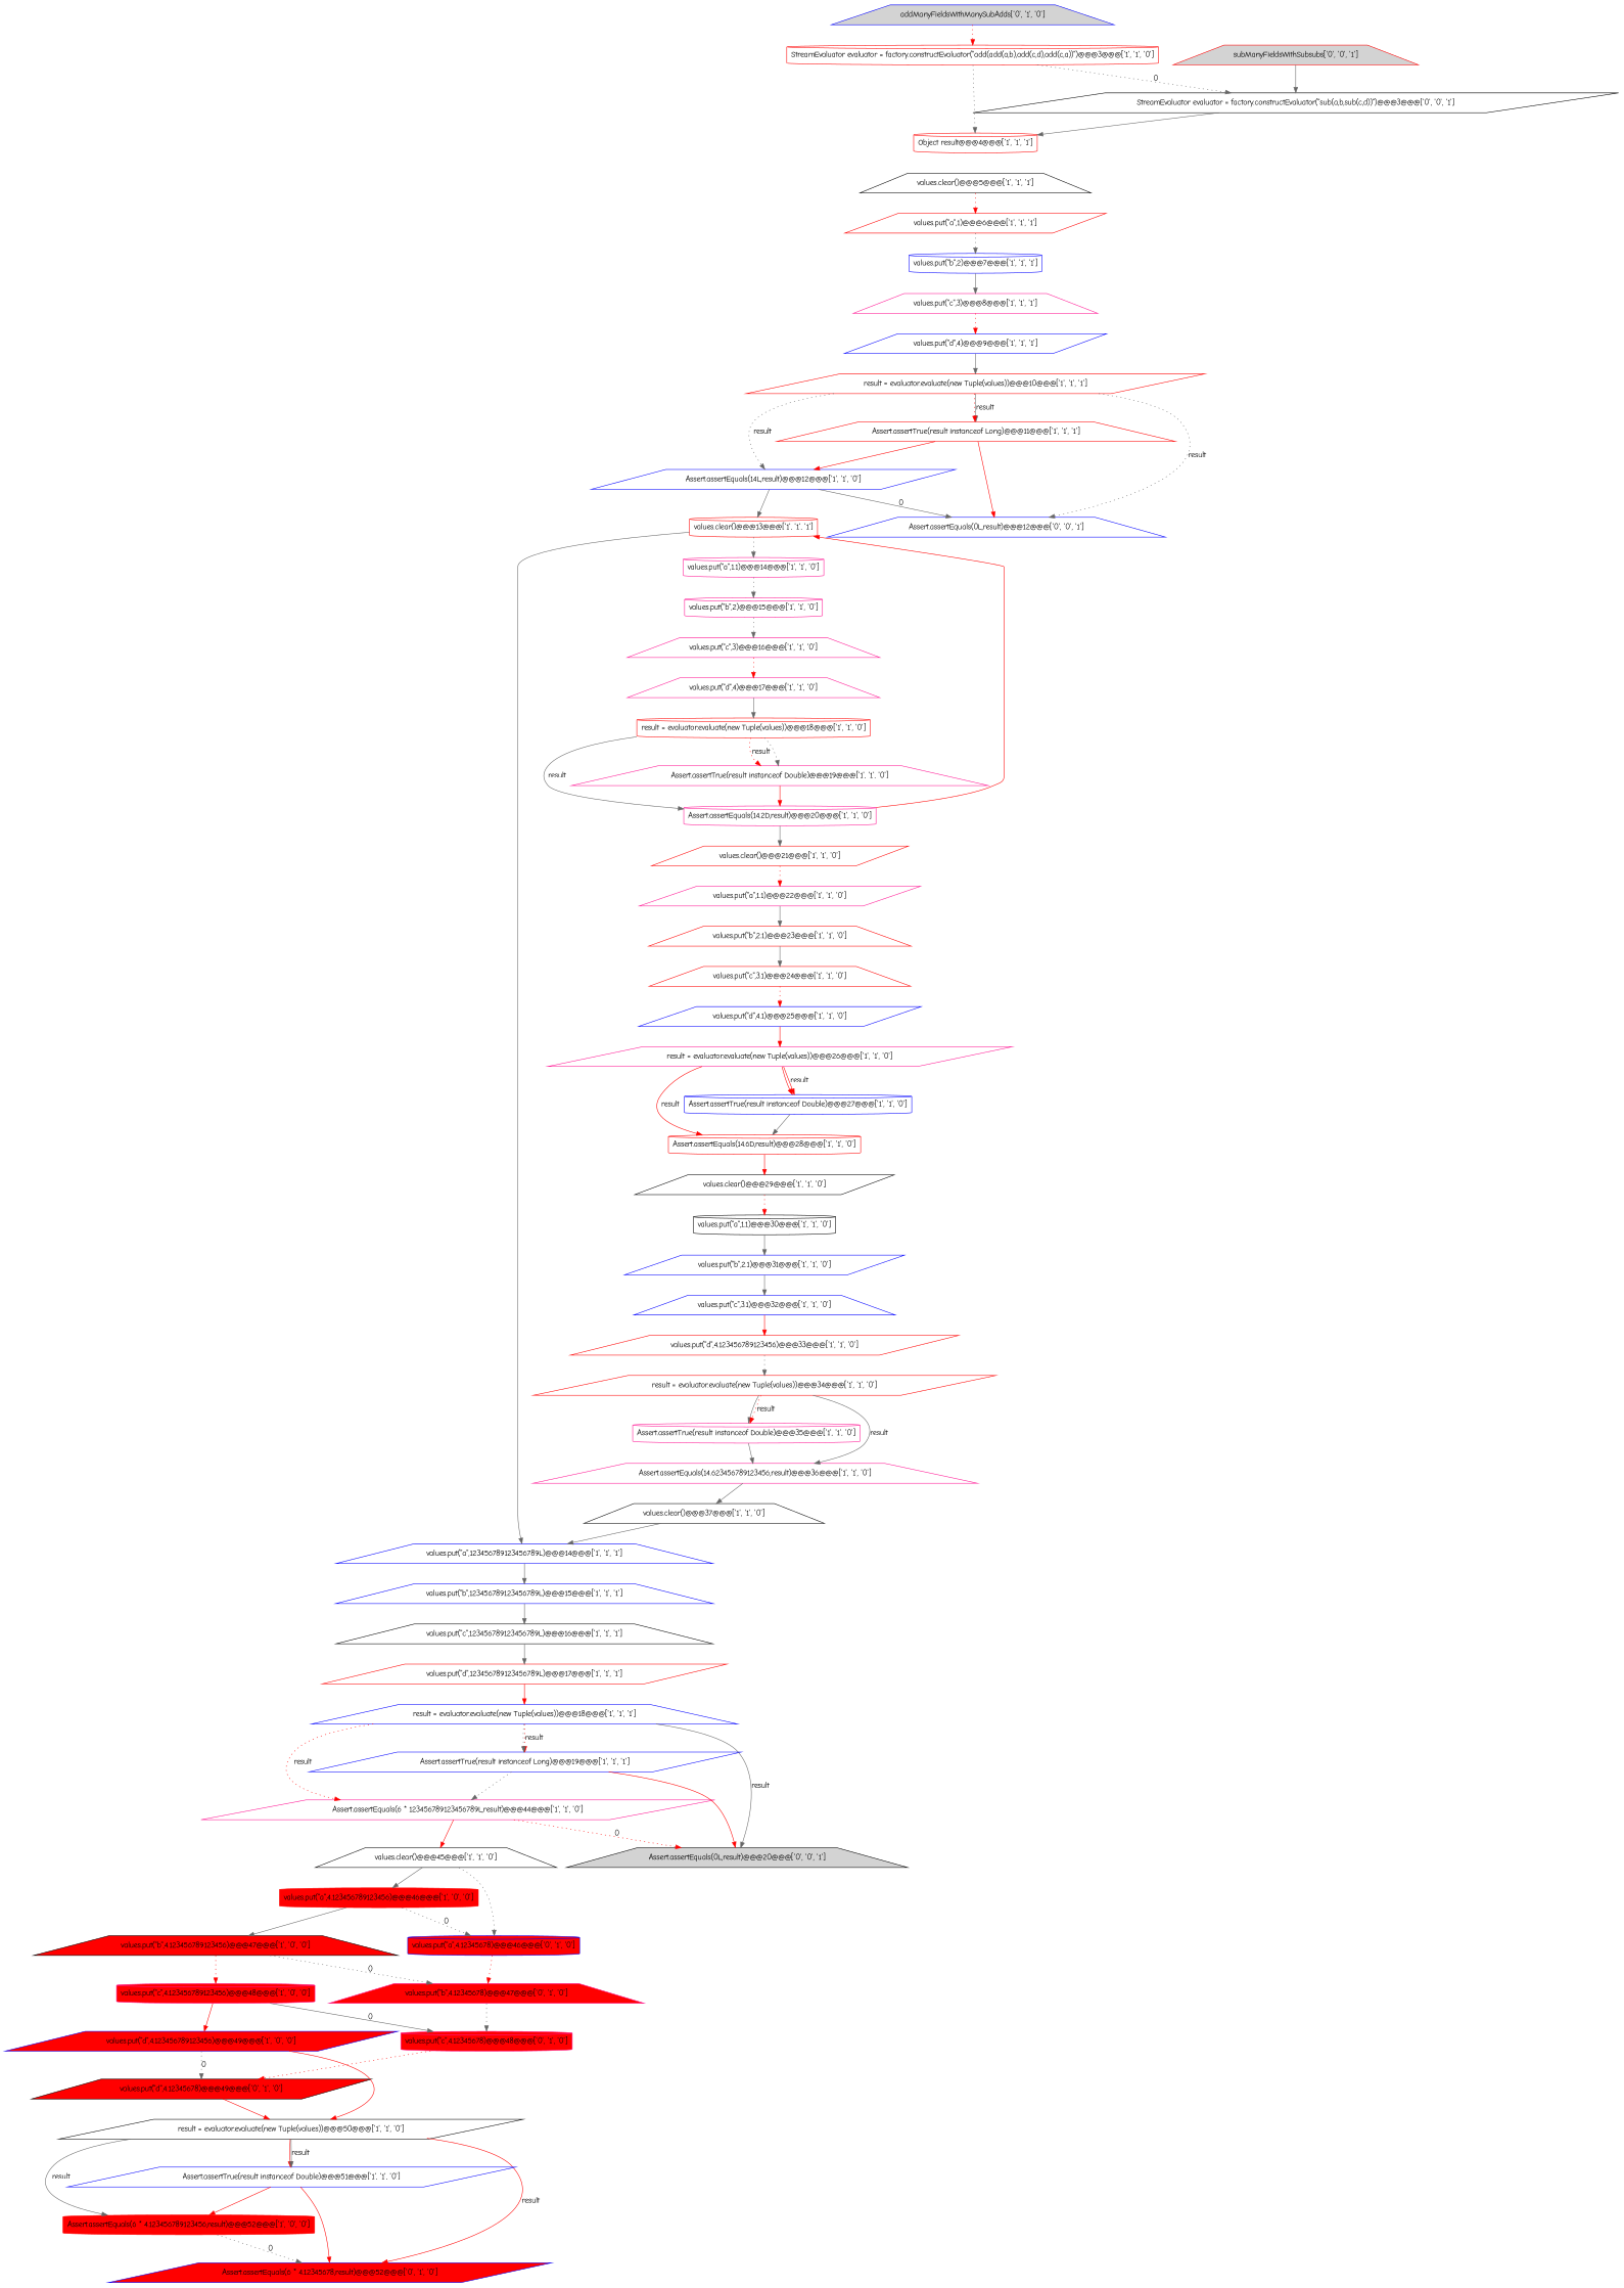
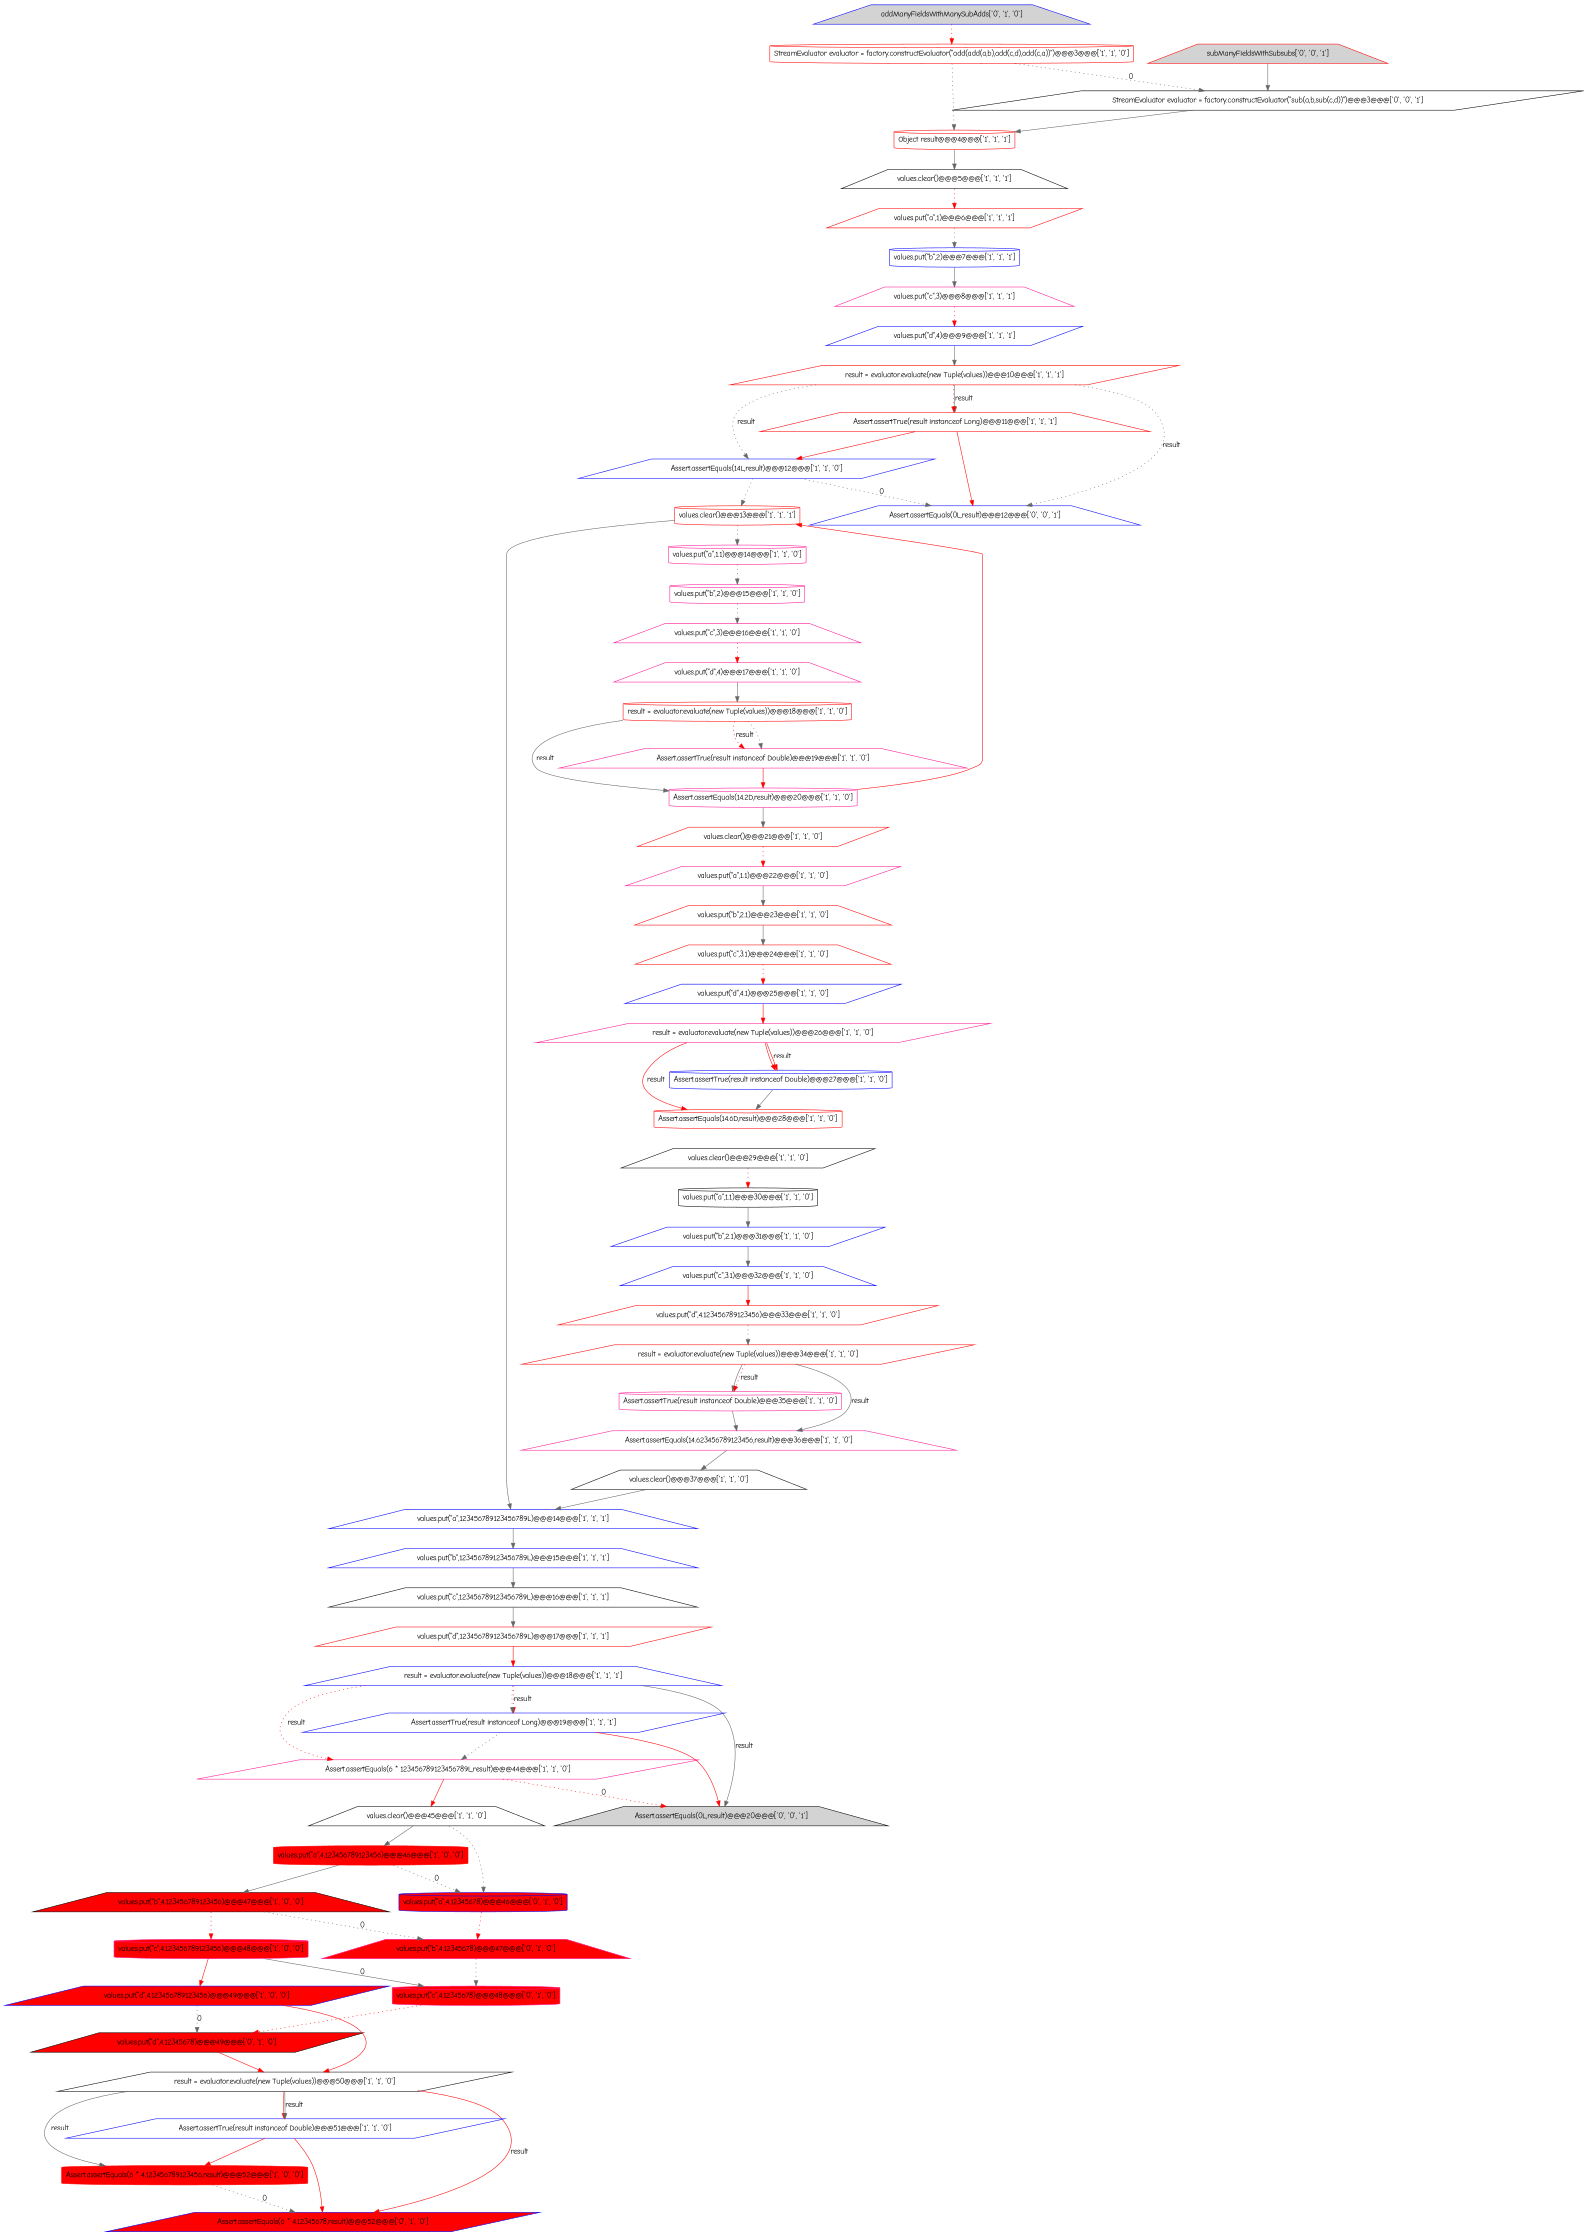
  digraph {
    fontname="Comic Neue"
    node [color=red fillcolor=white fontname="Comic Neue" shape=trapezium style=filled]
    edge [color=gray40 fontname="Comic Neue" style=solid]
    n1 [fillcolor=red label="Assert.assertEquals(6 * 4.123456789123456,result)@@@52@@@['1', '0', '0']" shape=cylinder]
    n2 [color=blue fillcolor=red label="Assert.assertEquals(6 * 4.12345678,result)@@@52@@@['0', '1', '0']" shape=parallelogram]
    n3 [label="result = evaluator.evaluate(new Tuple(values))@@@18@@@['1', '1', '0']" shape=cylinder]
    n4 [color=deeppink label="Assert.assertTrue(result instanceof Double)@@@19@@@['1', '1', '0']"]
    n5 [color=deeppink label="Assert.assertEquals(14.2D,result)@@@20@@@['1', '1', '0']" shape=cylinder]
    n6 [label="values.clear()@@@13@@@['1', '1', '1']" shape=cylinder]
    n7 [label="values.clear()@@@21@@@['1', '1', '0']" shape=parallelogram]
    n8 [color=deeppink fillcolor=red label="values.put(\"c\",4.12345678)@@@48@@@['0', '1', '0']" shape=cylinder]
    n9 [color=black fillcolor=red label="values.put(\"d\",4.12345678)@@@49@@@['0', '1', '0']" shape=parallelogram]
    n10 [color=black label="result = evaluator.evaluate(new Tuple(values))@@@50@@@['1', '1', '0']" shape=parallelogram]
    n11 [color=black label="values.clear()@@@5@@@['1', '1', '1']"]
    n12 [label="values.put(\"a\",1)@@@6@@@['1', '1', '1']" shape=parallelogram]
    n13 [color=blue label="values.put(\"b\",2)@@@7@@@['1', '1', '1']" shape=cylinder]
    n14 [label="StreamEvaluator evaluator = factory.constructEvaluator(\"add(add(a,b),add(c,d),add(c,a))\")@@@3@@@['1', '1', '0']" shape=cylinder]
    n15 [label="Object result@@@4@@@['1', '1', '1']" shape=cylinder]
    n16 [color=black label="StreamEvaluator evaluator = factory.constructEvaluator(\"sub(a,b,sub(c,d))\")@@@3@@@['0', '0', '1']" shape=parallelogram]
    n17 [label="Assert.assertEquals(14.6D,result)@@@28@@@['1', '1', '0']" shape=cylinder]
    n18 [color=black label="values.clear()@@@29@@@['1', '1', '0']" shape=parallelogram]
    n19 [color=black label="values.put(\"a\",1.1)@@@30@@@['1', '1', '0']" shape=cylinder]
    n20 [color=blue label="Assert.assertTrue(result instanceof Double)@@@51@@@['1', '1', '0']" shape=parallelogram]
    n21 [label="Assert.assertTrue(result instanceof Long)@@@11@@@['1', '1', '1']"]
    n22 [color=blue label="Assert.assertEquals(14L,result)@@@12@@@['1', '1', '0']" shape=parallelogram]
    n23 [color=blue label="Assert.assertEquals(0L,result)@@@12@@@['0', '0', '1']"]
    n24 [color=deeppink label="values.put(\"c\",3)@@@16@@@['1', '1', '0']"]
    n25 [color=deeppink label="values.put(\"d\",4)@@@17@@@['1', '1', '0']"]
    n26 [fillcolor=red label="values.put(\"a\",4.123456789123456)@@@46@@@['1', '0', '0']" shape=cylinder]
    n27 [color=black fillcolor=red label="values.put(\"b\",4.123456789123456)@@@47@@@['1', '0', '0']"]
    n28 [color=blue fillcolor=red label="values.put(\"a\",4.12345678)@@@46@@@['0', '1', '0']" shape=cylinder]
    n29 [color=deeppink fillcolor=red label="values.put(\"b\",4.12345678)@@@47@@@['0', '1', '0']"]
    n30 [color=deeppink fillcolor=red label="values.put(\"c\",4.123456789123456)@@@48@@@['1', '0', '0']" shape=cylinder]
    n31 [color=deeppink label="values.put(\"a\",1.1)@@@14@@@['1', '1', '0']" shape=cylinder]
    n32 [color=blue label="values.put(\"a\",123456789123456789L)@@@14@@@['1', '1', '1']"]
    n33 [color=blue label="Assert.assertTrue(result instanceof Long)@@@19@@@['1', '1', '1']" shape=parallelogram]
    n34 [color=deeppink label="Assert.assertEquals(6 * 123456789123456789L,result)@@@44@@@['1', '1', '0']" shape=parallelogram]
    n35 [color=black fillcolor=lightgray label="Assert.assertEquals(0L,result)@@@20@@@['0', '0', '1']"]
    n36 [color=black label="values.clear()@@@45@@@['1', '1', '0']"]
    n37 [color=blue label="values.put(\"d\",4)@@@9@@@['1', '1', '1']" shape=parallelogram]
    n38 [label="result = evaluator.evaluate(new Tuple(values))@@@10@@@['1', '1', '1']" shape=parallelogram]
    n39 [label="values.put(\"d\",4.123456789123456)@@@33@@@['1', '1', '0']" shape=parallelogram]
    n40 [label="result = evaluator.evaluate(new Tuple(values))@@@34@@@['1', '1', '0']" shape=parallelogram]
    n41 [color=deeppink label="Assert.assertEquals(14.623456789123456,result)@@@36@@@['1', '1', '0']"]
    n42 [color=deeppink label="Assert.assertTrue(result instanceof Double)@@@35@@@['1', '1', '0']" shape=cylinder]
    n43 [color=deeppink label="values.put(\"a\",1.1)@@@22@@@['1', '1', '0']" shape=parallelogram]
    n44 [color=blue label="Assert.assertTrue(result instanceof Double)@@@27@@@['1', '1', '0']" shape=cylinder]
    n45 [color=blue fillcolor=lightgray label="addManyFieldsWithManySubAdds['0', '1', '0']"]
    n46 [color=deeppink label="values.put(\"c\",3)@@@8@@@['1', '1', '1']"]
    n47 [label="values.put(\"b\",2.1)@@@23@@@['1', '1', '0']"]
    n48 [label="values.put(\"c\",3.1)@@@24@@@['1', '1', '0']"]
    n49 [color=blue label="values.put(\"d\",4.1)@@@25@@@['1', '1', '0']" shape=parallelogram]
    n50 [color=deeppink label="values.put(\"b\",2)@@@15@@@['1', '1', '0']" shape=cylinder]
    n51 [color=blue label="values.put(\"b\",123456789123456789L)@@@15@@@['1', '1', '1']"]
    n52 [color=deeppink label="result = evaluator.evaluate(new Tuple(values))@@@26@@@['1', '1', '0']" shape=parallelogram]
    n53 [color=black label="values.clear()@@@37@@@['1', '1', '0']"]
    n54 [color=blue label="result = evaluator.evaluate(new Tuple(values))@@@18@@@['1', '1', '1']"]
    n55 [color=blue label="values.put(\"c\",3.1)@@@32@@@['1', '1', '0']"]
    n56 [color=blue label="values.put(\"b\",2.1)@@@31@@@['1', '1', '0']" shape=parallelogram]
    n57 [color=black label="values.put(\"c\",123456789123456789L)@@@16@@@['1', '1', '1']"]
    n58 [label="values.put(\"d\",123456789123456789L)@@@17@@@['1', '1', '1']" shape=parallelogram]
    n59 [color=blue fillcolor=red label="values.put(\"d\",4.123456789123456)@@@49@@@['1', '0', '0']" shape=parallelogram]
    n60 [fillcolor=lightgray label="subManyFieldsWithSubsubs['0', '0', '1']"]
    n1 -> n2 [label=0 style=dotted]
    n3 -> n4 [style=dotted]
    n3 -> n4 [color=red label=result style=dotted]
    n3 -> n5 [label=result]
    n4 -> n5 [color=red]
    n5 -> n6 [color=red]
    n5 -> n7
    n6 -> n31 [style=dotted]
    n6 -> n32
    n7 -> n43 [color=red style=dotted]
    n8 -> n9 [color=red style=dotted]
    n9 -> n10 [color=red]
    n10 -> n1 [label=result]
    n10 -> n2 [color=red label=result]
    n10 -> n20 [color=red]
    n10 -> n20 [label=result]
    n11 -> n12 [color=red style=dotted]
    n12 -> n13 [style=dotted]
    n13 -> n46
    n14 -> n15 [style=dotted]
    n14 -> n16 [label=0 style=dotted]
+   n15 -> n11
    n16 -> n15
-   n17 -> n18 [color=red]
    n18 -> n19 [color=red style=dotted]
    n19 -> n56
    n20 -> n1 [color=red]
    n20 -> n2 [color=red]
    n21 -> n22 [color=red]
    n21 -> n23 [color=red]
-   n22 -> n6
-   n22 -> n23 [label=0]
+   n22 -> n6 [style=dotted]
+   n22 -> n23 [label=0 style=dotted]
    n24 -> n25 [color=red style=dotted]
    n25 -> n3
    n26 -> n27
    n26 -> n28 [label=0 style=dotted]
    n27 -> n29 [label=0 style=dotted]
    n27 -> n30 [color=red style=dotted]
    n28 -> n29 [color=red style=dotted]
    n29 -> n8 [style=dotted]
    n30 -> n8 [label=0]
    n30 -> n59 [color=red]
    n31 -> n50 [style=dotted]
    n32 -> n51
    n33 -> n34 [style=dotted]
    n33 -> n35 [color=red]
    n34 -> n35 [color=red label=0 style=dotted]
    n34 -> n36 [color=red]
    n36 -> n26
    n36 -> n28 [style=dotted]
    n37 -> n38
    n38 -> n21 [label=result]
    n38 -> n21 [color=red style=dotted]
    n38 -> n22 [label=result style=dotted]
    n38 -> n23 [label=result style=dotted]
    n39 -> n40 [style=dotted]
    n40 -> n41 [label=result]
    n40 -> n42
    n40 -> n42 [color=red label=result style=dotted]
    n41 -> n53
    n42 -> n41
    n43 -> n47
    n44 -> n17
    n45 -> n14 [color=red style=dotted]
    n46 -> n37 [color=red style=dotted]
    n47 -> n48
    n48 -> n49 [color=red style=dotted]
    n49 -> n52 [color=red]
    n50 -> n24 [style=dotted]
    n51 -> n57
    n52 -> n17 [color=red label=result]
    n52 -> n44 [color=red label=result]
    n52 -> n44 [color=red]
    n53 -> n32
    n54 -> n33 [color=red label=result style=dotted]
    n54 -> n33 [style=dotted]
    n54 -> n34 [color=red label=result style=dotted]
    n54 -> n35 [label=result]
    n55 -> n39 [color=red]
    n56 -> n55
    n57 -> n58
    n58 -> n54 [color=red]
    n59 -> n9 [label=0 style=dotted]
    n59 -> n10 [color=red]
    n60 -> n16
  }
